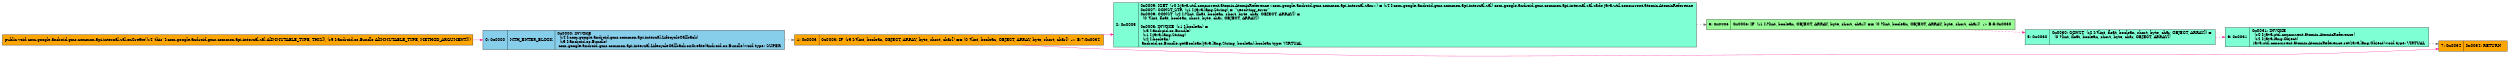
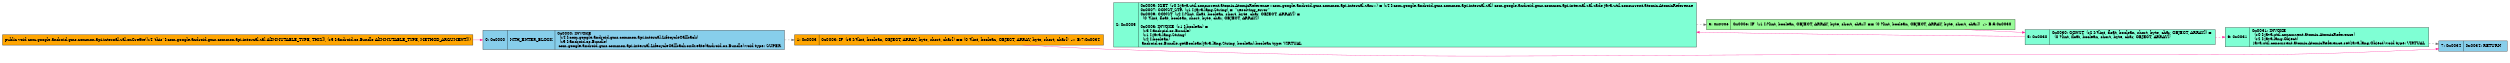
  digraph {
    rankdir=LR
    node [fillcolor=aquamarine shape=record style=filled]
    edge [color=deeppink style=dashed]
    n1 [fillcolor=skyblue label="{0\:\ 0x0000|MTH_ENTER_BLOCK\l|0x0000: INVOKE  \l  (r4 I:com.google.android.gms.common.api.internal.LifecycleCallback)\l  (r5 I:android.os.Bundle)\l com.google.android.gms.common.api.internal.LifecycleCallback.onCreate(android.os.Bundle):void type: SUPER \l}"]
    n2 [fillcolor=orange label="{1\:\ 0x0003|0x0003: IF  (r5 I:?[int, boolean, OBJECT, ARRAY, byte, short, char]) == (0 ?[int, boolean, OBJECT, ARRAY, byte, short, char])  \-\> B:7:0x0034 \l}"]
    n3 [label="{2\:\ 0x0005|0x0005: IGET  (r0 I:java.util.concurrent.atomic.AtomicReference\<com.google.android.gms.common.api.internal.zam\>) = (r4 I:com.google.android.gms.common.api.internal.zal) com.google.android.gms.common.api.internal.zal.zade java.util.concurrent.atomic.AtomicReference \l0x0007: CONST_STR  (r1 I:java.lang.String) =  \"resolving_error\" \l0x0009: CONST  (r2 I:?[int, float, boolean, short, byte, char, OBJECT, ARRAY]) = \l  (0 ?[int, float, boolean, short, byte, char, OBJECT, ARRAY])\l \l0x000a: INVOKE  (r1 I:boolean) = \l  (r5 I:android.os.Bundle)\l  (r1 I:java.lang.String)\l  (r2 I:boolean)\l android.os.Bundle.getBoolean(java.lang.String, boolean):boolean type: VIRTUAL \l}"]
-   n4 [fillcolor=orange label="{7\:\ 0x0034|0x0034: RETURN   \l}"]
+   n4 [fillcolor=skyblue label="{7\:\ 0x0034|0x0034: RETURN   \l}"]
    n5 [fillcolor=palegreen label="{3\:\ 0x000e|0x000e: IF  (r1 I:?[int, boolean, OBJECT, ARRAY, byte, short, char]) == (0 ?[int, boolean, OBJECT, ARRAY, byte, short, char])  \-\> B:5:0x0030 \l}"]
    n6 [label="{5\:\ 0x0030|0x0030: CONST  (r2 I:?[int, float, boolean, short, byte, char, OBJECT, ARRAY]) = \l  (0 ?[int, float, boolean, short, byte, char, OBJECT, ARRAY])\l \l}"]
    n7 [label="{6\:\ 0x0031|0x0031: INVOKE  \l  (r0 I:java.util.concurrent.atomic.AtomicReference)\l  (r2 I:java.lang.Object)\l java.util.concurrent.atomic.AtomicReference.set(java.lang.Object):void type: VIRTUAL \l}"]
    n8 [fillcolor=orange label="{public void com.google.android.gms.common.api.internal.zal.onCreate((r4 'this' I:com.google.android.gms.common.api.internal.zal A[IMMUTABLE_TYPE, THIS]), (r5 I:android.os.Bundle A[IMMUTABLE_TYPE, METHOD_ARGUMENT])) }"]
    n1 -> n2 [color=gray40]
-   n2 -> n3 [style=solid]
+   n6 -> n3 [style=solid]
    n2 -> n4 [style=solid]
    n3 -> n5 [color=gray40]
-   n5 -> n6
+   n5 -> n6 [style=solid]
    n6 -> n7
    n7 -> n4 [color=gray40]
    n8 -> n1 [style=solid]
  }
